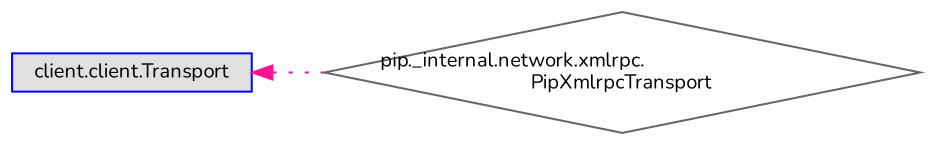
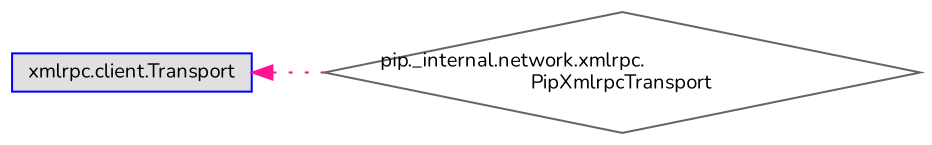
  digraph {
    rankdir=LR
    fontname=Nunito
    node [fontname=Nunito fontsize=10 style=filled]
-   n1 [color=blue fillcolor="#E0E0E0" height=0.2 label="client.client.Transport" shape=box width=0.4]
+   n1 [color=blue fillcolor="#E0E0E0" height=0.2 label="xmlrpc.client.Transport" shape=box width=0.4]
    n2 [color=gray40 fillcolor=white height=0.2 label="pip._internal.network.xmlrpc.\lPipXmlrpcTransport" shape=diamond width=0.4]
    n1 -> n2 [color=deeppink dir=back fontname=Nunito fontsize=10 labelfontname=Helvetica labelfontsize=10 style=dotted]
  }
